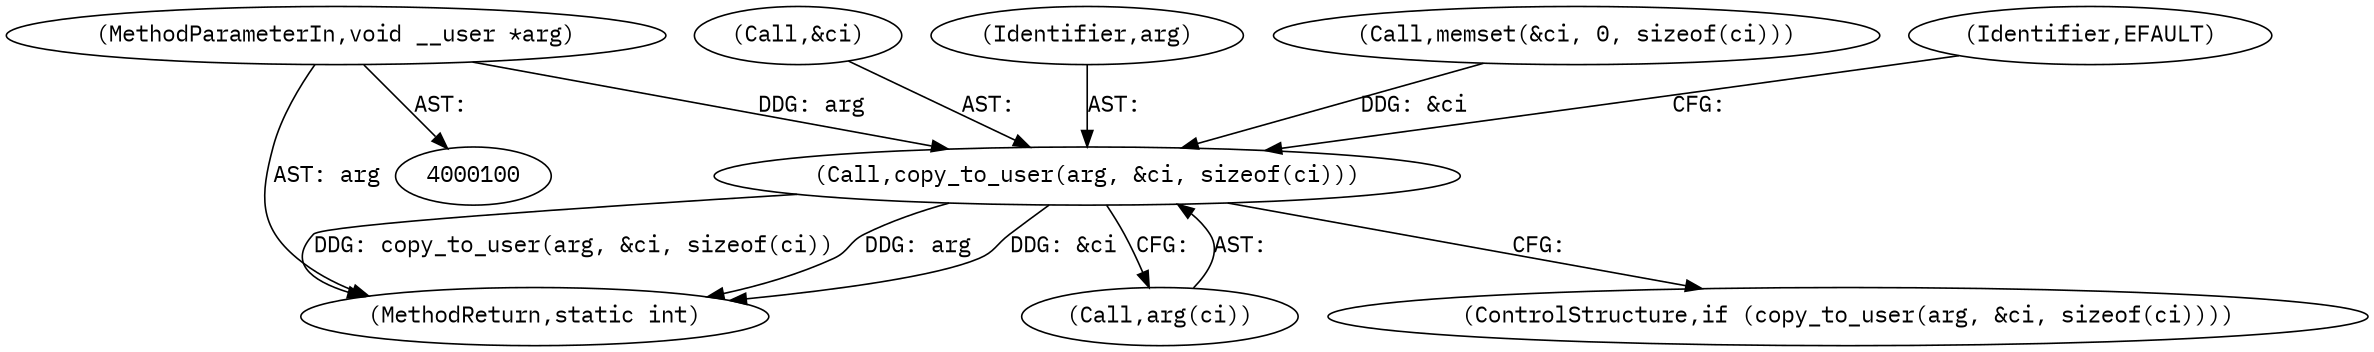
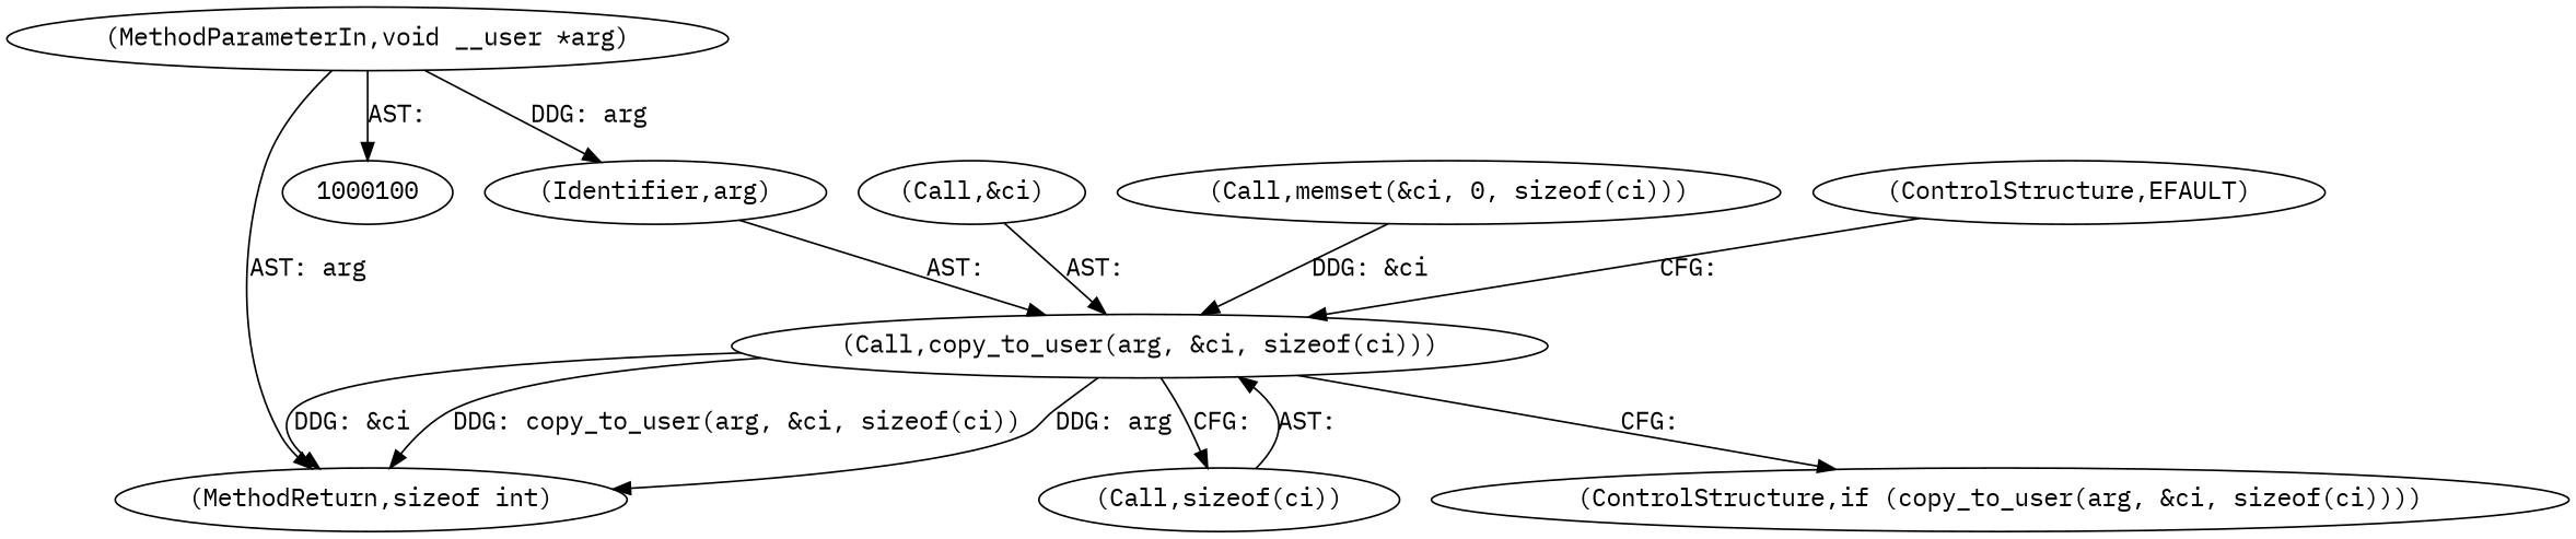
  digraph {
    fontname="IBM Plex Mono"
    node [fontname="IBM Plex Mono"]
    edge [fontname="IBM Plex Mono"]
    n1 [label="(MethodParameterIn,void __user *arg)"]
    n2 [label="(Call,copy_to_user(arg, &ci, sizeof(ci)))"]
-   n3 [label="(MethodReturn,static int)"]
-   1000100 [label=4000100]
-   n5 [label="(Call,arg(ci))"]
+   n3 [label="(MethodReturn,sizeof int)"]
+   1000100
+   n5 [label="(Call,sizeof(ci))"]
    n6 [label="(ControlStructure,if (copy_to_user(arg, &ci, sizeof(ci))))"]
    n7 [label="(Call,&ci)"]
    n8 [label="(Identifier,arg)"]
    n9 [label="(Call,memset(&ci, 0, sizeof(ci)))"]
-   n10 [label="(Identifier,EFAULT)"]
-   n1 -> n2 [label="DDG: arg"]
+   n10 [label="(ControlStructure,EFAULT)"]
+   n1 -> n8 [label="DDG: arg"]
    n1 -> n3 [label="AST: arg"]
    n1 -> 1000100 [label="AST: "]
    n2 -> n3 [label="DDG: &ci"]
    n2 -> n3 [label="DDG: copy_to_user(arg, &ci, sizeof(ci))"]
    n2 -> n3 [label="DDG: arg"]
    n2 -> n5 [label="CFG: "]
    n2 -> n6 [label="CFG: "]
    n5 -> n2 [label="AST: "]
    n7 -> n2 [label="AST: "]
    n8 -> n2 [label="AST: "]
    n9 -> n2 [label="DDG: &ci"]
    n10 -> n2 [label="CFG: "]
  }
